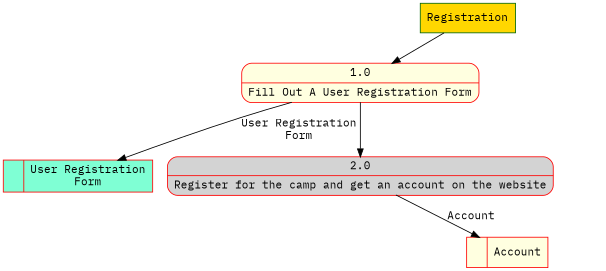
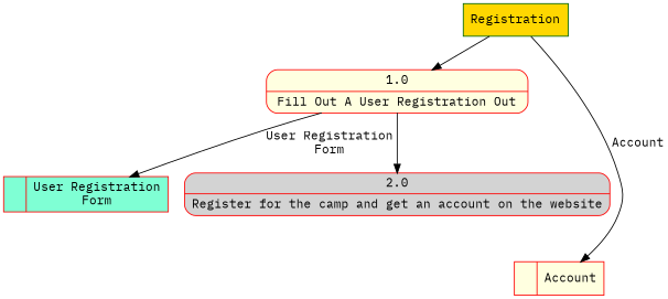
  digraph {
    fontname="IBM Plex Mono"
    node [color=red fillcolor=lightyellow fontname="IBM Plex Mono" shape=record style=filled]
    edge [fontname="IBM Plex Mono"]
    n1 [fillcolor=aquamarine label="<f0>  |<f1> User Registration\nForm "]
    n2 [color=darkgreen fillcolor=gold label=Registration shape=box]
-   n3 [label="{<f0> 1.0|<f1> Fill Out A User Registration Form }" shape=Mrecord]
+   n3 [label="{<f0> 1.0|<f1> Fill Out A User Registration Out }" shape=Mrecord]
    n4 [fillcolor=lightgrey label="{<f0> 2.0|<f1> Register for the camp and get an account on the website }" shape=Mrecord]
    n5 [label="<f0>  |<f1> Account "]
    n2 -> n3
    n3 -> n1 [label="User Registration\nForm"]
    n3 -> n4
-   n4 -> n5 [label=Account]
+   n2 -> n5 [label=Account]
  }
